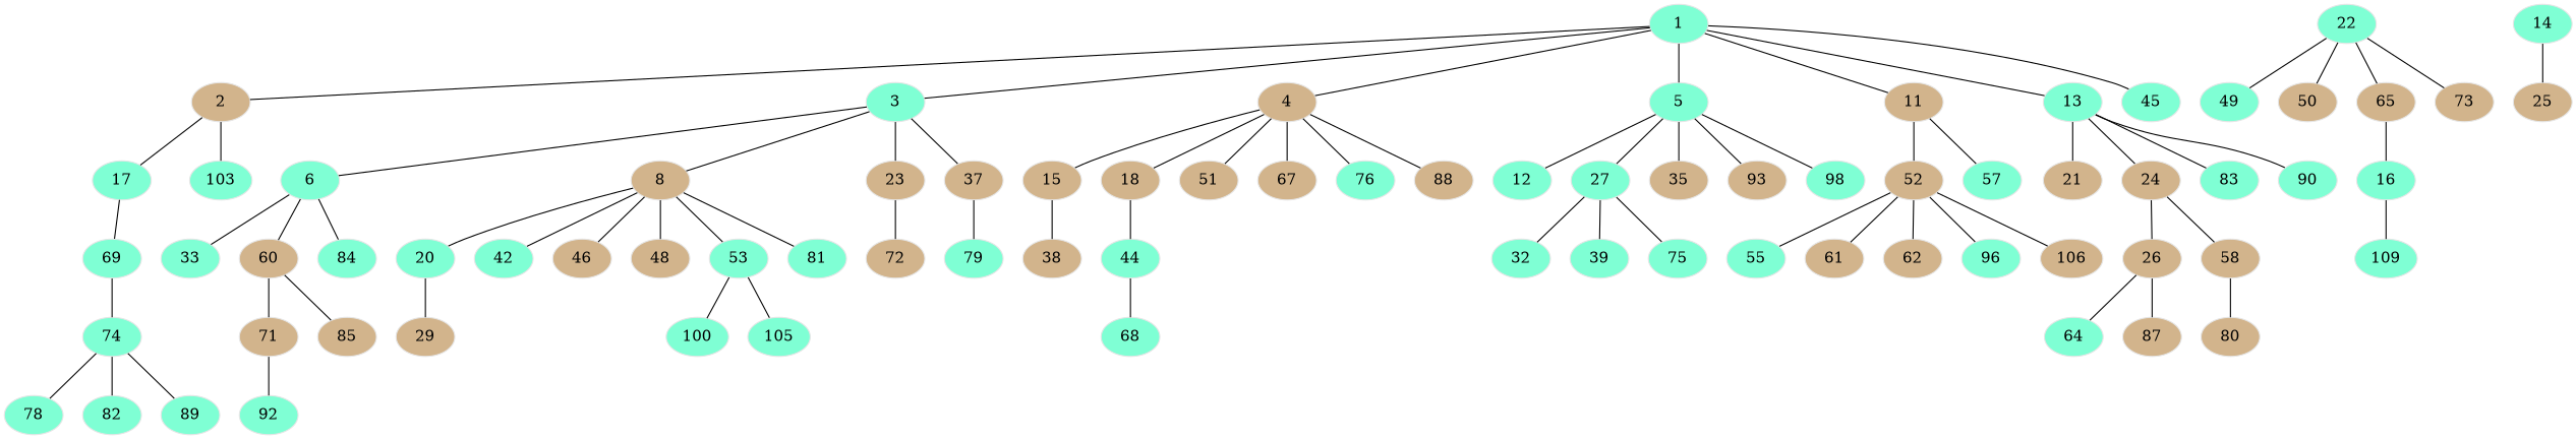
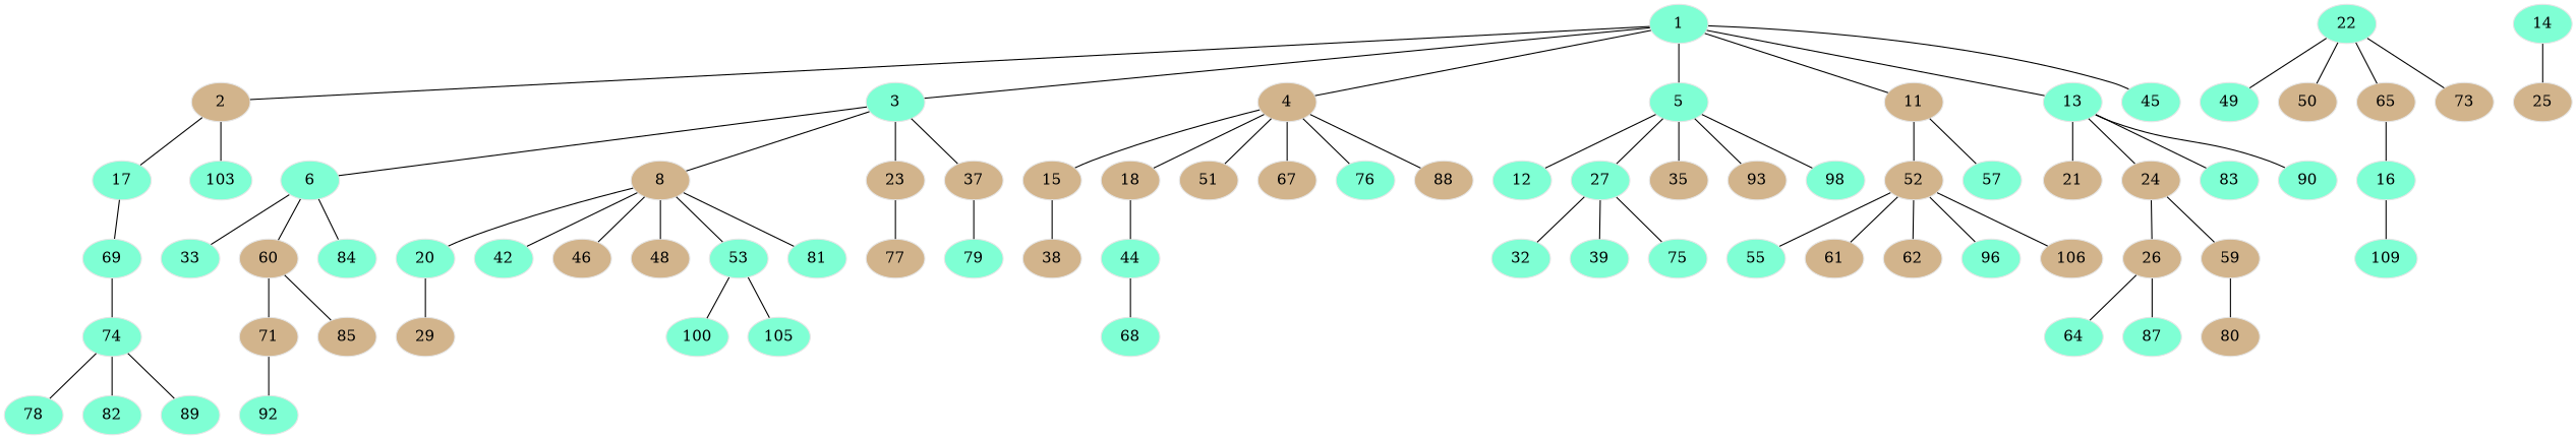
  graph {
    node [color=gray90 fillcolor=aquamarine style=filled]
    2 [fillcolor=tan super="+108"]
    17
    103
    1
    3 [super="+86"]
    4 [fillcolor=tan super="+10"]
    5 [super="+7"]
    11 [fillcolor=tan super="+34"]
    13 [super="+19"]
    45 [super="+97"]
    6 [super="+9"]
    8 [fillcolor=tan super="+30"]
    23 [fillcolor=tan super="+25"]
    37 [fillcolor=tan]
    15 [fillcolor=tan super="+104"]
    18 [fillcolor=tan]
    51 [fillcolor=tan]
    67 [fillcolor=tan]
    76
    88 [fillcolor=tan]
    12
    27 [super="+40"]
    35 [fillcolor=tan super="+59"]
    93 [fillcolor=tan]
    98
    52 [fillcolor=tan super="+54"]
    57
    21 [fillcolor=tan super="+43"]
    24 [fillcolor=tan super="+63"]
    83
    90
    69 [super="+91"]
    33
    60 [fillcolor=tan super="+70"]
    84
    20 [super="+107"]
    42
    46 [fillcolor=tan]
    48 [fillcolor=tan]
    53 [super="+56"]
    81
-   72 [fillcolor=tan]
+   72 [fillcolor=tan label=77]
    79
    38 [fillcolor=tan]
    44 [super="+47"]
    22 [super="+31"]
    49
    50 [fillcolor=tan super="+101"]
    65 [fillcolor=tan]
    73 [fillcolor=tan]
    32 [super="+66"]
    39
    75
    71 [fillcolor=tan]
    85 [fillcolor=tan super="+94"]
    n56 [fillcolor=tan label=25 super="+95"]
    14
    29 [fillcolor=tan super="+36"]
    100 [super="+102"]
    105
    55
    61 [fillcolor=tan]
    62 [fillcolor=tan]
    96
    106 [fillcolor=tan]
    16 [super="+99"]
    109
    26 [fillcolor=tan super="+41"]
-   58 [fillcolor=tan]
+   58 [fillcolor=tan label=59]
    74 [super="+77"]
    68
    64
-   87 [fillcolor=tan]
+   87
    80 [fillcolor=tan]
    92
    78
    82
    89
    2 -- 17
    2 -- 103
    17 -- 69
    1 -- 2
    1 -- 3
    1 -- 4
    1 -- 5
    1 -- 11
    1 -- 13
    1 -- 45
    3 -- 6
    3 -- 8
    3 -- 23
    3 -- 37
    4 -- 15
    4 -- 18
    4 -- 51
    4 -- 67
    4 -- 76
    4 -- 88
    5 -- 12
    5 -- 27
    5 -- 35
    5 -- 93
    5 -- 98
    11 -- 52
    11 -- 57
    13 -- 21
    13 -- 24
    13 -- 83
    13 -- 90
    6 -- 33
    6 -- 60
    6 -- 84
    8 -- 20
    8 -- 42
    8 -- 46
    8 -- 48
    8 -- 53
    8 -- 81
    23 -- 72
    37 -- 79
    15 -- 38
    18 -- 44
    27 -- 32
    27 -- 39
    27 -- 75
    52 -- 55
    52 -- 61
    52 -- 62
    52 -- 96
    52 -- 106
    24 -- 26
    24 -- 58
    69 -- 74
    60 -- 71
    60 -- 85
    20 -- 29
    53 -- 100
    53 -- 105
    44 -- 68
    22 -- 49
    22 -- 50
    22 -- 65
    22 -- 73
    65 -- 16
    71 -- 92
    14 -- n56
    16 -- 109
    26 -- 64
    26 -- 87
    58 -- 80
    74 -- 78
    74 -- 82
    74 -- 89
  }
